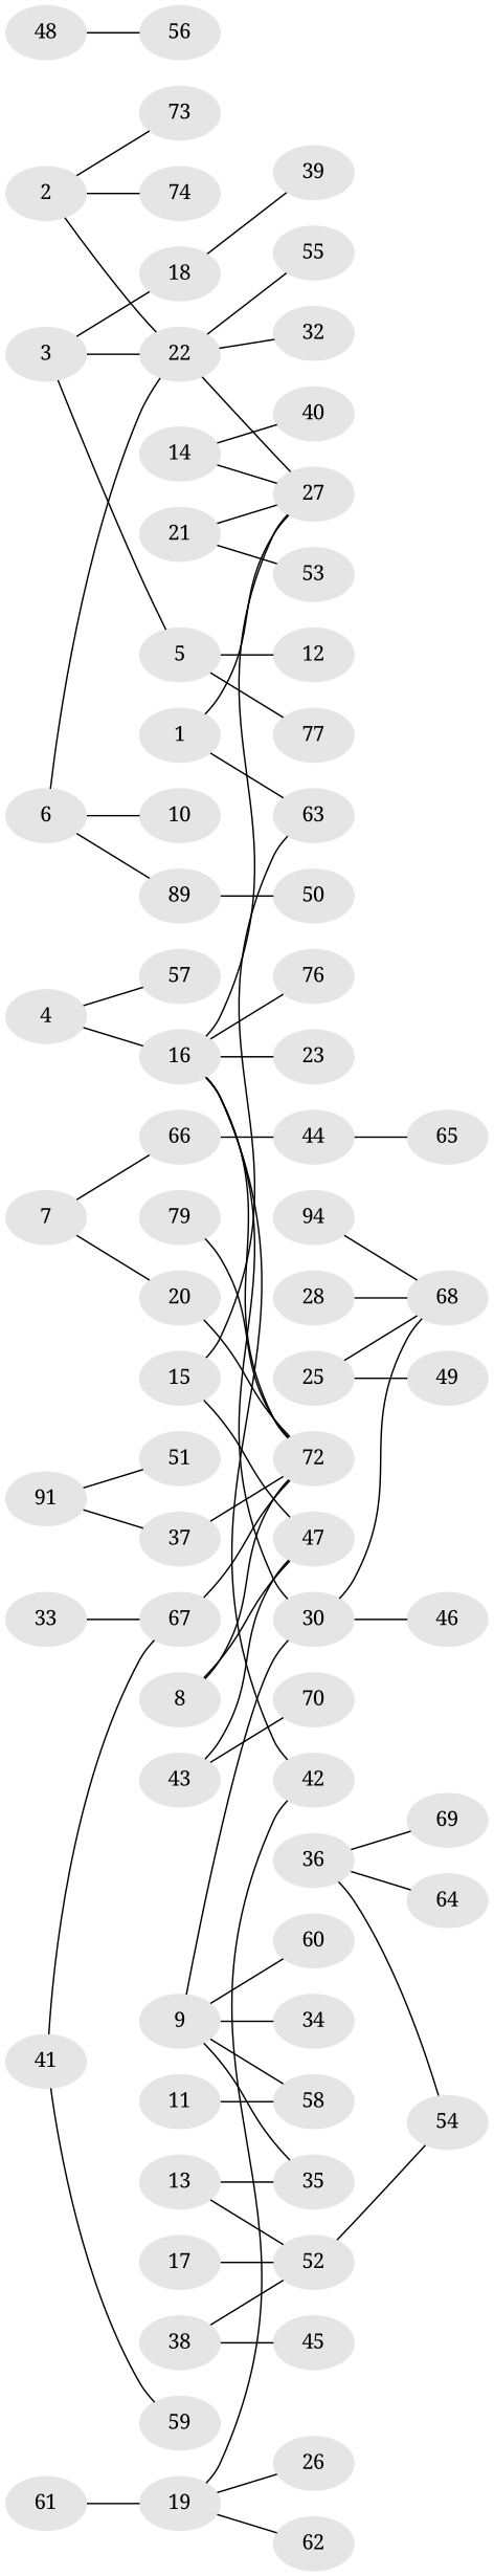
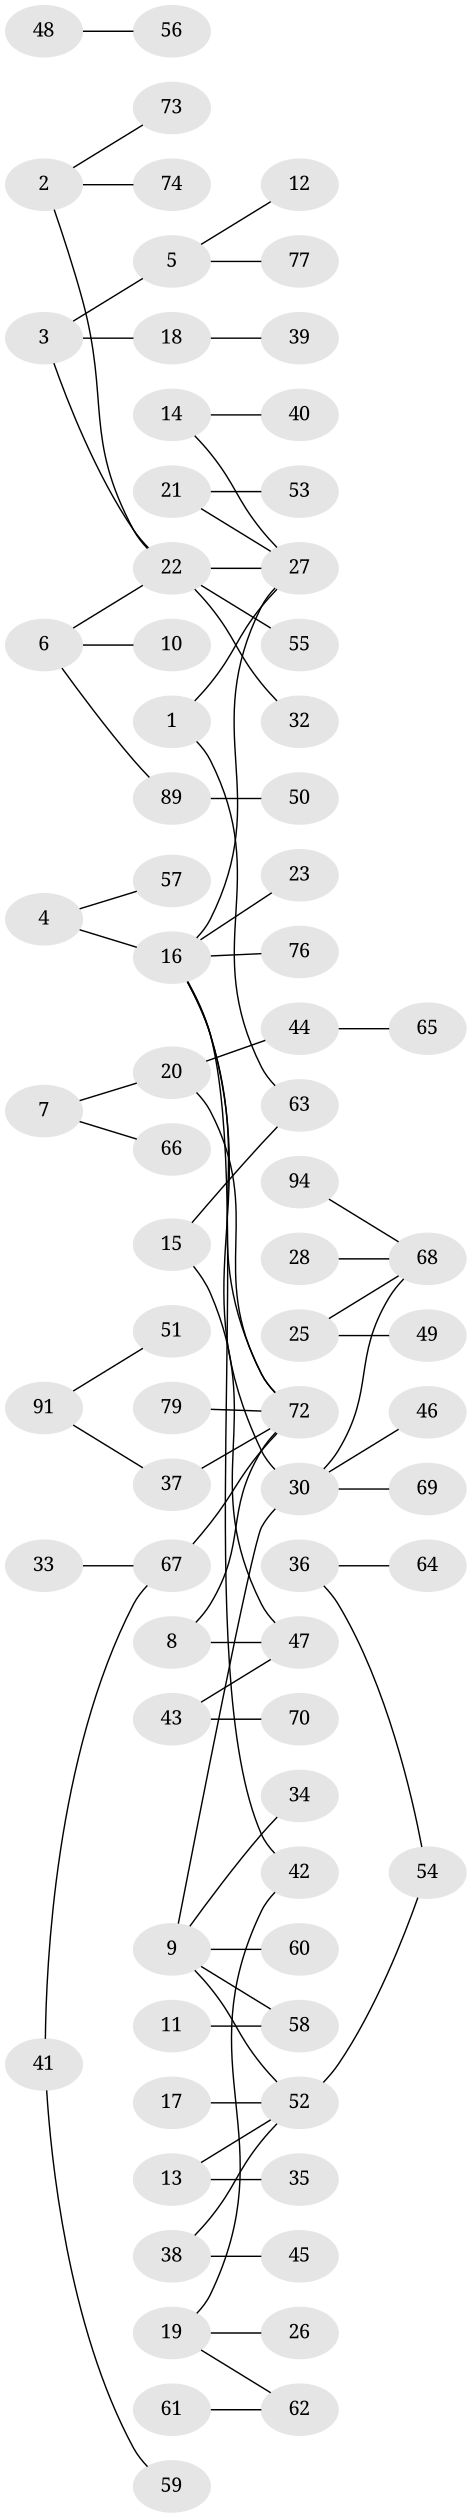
  graph {
    fontname="Noto Serif"
    rankdir=LR
    node [color=gray90 fontname="Noto Serif" style=filled]
    edge [fontname="Noto Serif" weight=1.0]
    1
    27
    63
    2
    22
    73
    74
    32
    55
    3
    5
    18
    12
    n14 [label=77]
    39
    4
    16
    57
    72
    30
    23
    42
    76
    6
    10
    n26 [label=89]
    50
    7
    20
    66
    44
    8
    47
    9
    34
    52
    58
    60
    68
    46
    54
    11
    13
    35
    14
    40
    15
    17
    19
    26
    62
    65
    21
    53
    n55 [label=94]
    25
    49
    28
    n59 [label=91]
    37
    51
    33
    67
    36
    64
    69
    38
    45
    41
    59
    43
    70
    48
    56
    61
    n76 [label=79]
    1 -- 27
    1 -- 63
    2 -- 22
    2 -- 73
    2 -- 74
    22 -- 27
    22 -- 32
    22 -- 55
    3 -- 22
    3 -- 5
    3 -- 18
    5 -- 12
    5 -- n14
    18 -- 39
    4 -- 16
    4 -- 57
    16 -- 27
    16 -- 72
    16 -- 30
    16 -- 23
    16 -- 42
    16 -- 76
    30 -- 68
    30 -- 46
    6 -- 22
    6 -- 10
    6 -- n26
    n26 -- 50
    7 -- 20
    7 -- 66
    20 -- 72
-   66 -- 44
+   20 -- 44
    44 -- 65
    8 -- 72
    8 -- 47
    9 -- 30
    9 -- 34
-   9 -- 35
+   9 -- 52
    9 -- 58
    9 -- 60
    52 -- 54
    11 -- 58
    13 -- 52
    13 -- 35
    14 -- 27
    14 -- 40
    15 -- 63
    15 -- 47
    17 -- 52
    19 -- 42
    19 -- 26
    19 -- 62
    21 -- 27
    21 -- 53
    n55 -- 68
    25 -- 68
    25 -- 49
    28 -- 68
    n59 -- 37
    n59 -- 51
    37 -- 72
    33 -- 67
    67 -- 72
    36 -- 54
    36 -- 64
-   36 -- 69
+   30 -- 69
    38 -- 52
    38 -- 45
    41 -- 67
    41 -- 59
    43 -- 47
    43 -- 70
    48 -- 56
-   61 -- 19
+   61 -- 62
    n76 -- 72
  }
